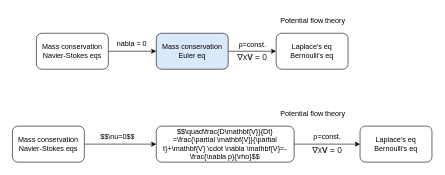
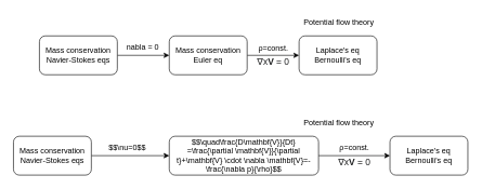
  <mxCell id="0" />
  <mxCell id="1" parent="0" />
  <mxCell id="2" value="" style="edgeStyle=orthogonalEdgeStyle;rounded=0;orthogonalLoop=1;jettySize=auto;html=1;" parent="1" source="3" target="5" edge="1"><mxGeometry relative="1" as="geometry" /></mxCell>
  <mxCell id="3" value="Mass conservation&lt;br&gt;Navier-Stokes eqs" style="whiteSpace=wrap;html=1;rounded=1;glass=0;strokeWidth=1;shadow=0;" parent="1" vertex="1"><mxGeometry x="60" y="55" width="120" height="60" as="geometry" /></mxCell>
  <mxCell id="4" value="" style="edgeStyle=orthogonalEdgeStyle;rounded=0;orthogonalLoop=1;jettySize=auto;html=1;" parent="1" source="5" target="7" edge="1"><mxGeometry relative="1" as="geometry" /></mxCell>
- <mxCell id="5" value="Mass conservation&lt;br&gt;Euler eq" style="whiteSpace=wrap;html=1;rounded=1;glass=0;strokeWidth=1;shadow=0;fillColor=#dae8fc;" parent="1" vertex="1"><mxGeometry x="260" y="55" width="120" height="60" as="geometry" /></mxCell>
+ <mxCell id="5" value="Mass conservation&lt;br&gt;Euler eq" style="whiteSpace=wrap;html=1;rounded=1;glass=0;strokeWidth=1;shadow=0;" parent="1" vertex="1"><mxGeometry x="260" y="55" width="120" height="60" as="geometry" /></mxCell>
  <mxCell id="6" value="nabla = 0" style="text;html=1;align=center;verticalAlign=middle;resizable=0;points=[];autosize=1;strokeColor=none;fillColor=none;" parent="1" vertex="1"><mxGeometry x="174" y="58" width="90" height="30" as="geometry" /></mxCell>
  <mxCell id="7" value="Laplace's eq&lt;br&gt;Bernoulli's eq" style="whiteSpace=wrap;html=1;rounded=1;glass=0;strokeWidth=1;shadow=0;" parent="1" vertex="1"><mxGeometry x="460" y="55" width="120" height="60" as="geometry" /></mxCell>
  <mxCell id="8" value="ρ=const." style="text;html=1;align=center;verticalAlign=middle;resizable=0;points=[];autosize=1;strokeColor=none;fillColor=none;" parent="1" vertex="1"><mxGeometry x="385" y="60" width="70" height="30" as="geometry" /></mxCell>
  <mxCell id="9" value="&lt;span style=&quot;color: rgb(32, 33, 34); font-family: sans-serif; font-size: 14px; text-align: start; background-color: rgb(255, 255, 255);&quot;&gt;∇x&lt;/span&gt;&lt;b style=&quot;color: rgb(32, 33, 34); font-family: sans-serif; font-size: 14px; text-align: start; background-color: rgb(255, 255, 255);&quot;&gt;V &lt;/b&gt;&lt;span style=&quot;color: rgb(32, 33, 34); font-family: sans-serif; font-size: 14px; text-align: start; background-color: rgb(255, 255, 255);&quot;&gt;= 0&lt;/span&gt;" style="text;html=1;align=center;verticalAlign=middle;resizable=0;points=[];autosize=1;strokeColor=none;fillColor=none;" parent="1" vertex="1"><mxGeometry x="385" y="80" width="70" height="30" as="geometry" /></mxCell>
  <mxCell id="10" value="Potential flow theory" style="text;html=1;align=center;verticalAlign=middle;resizable=0;points=[];autosize=1;strokeColor=none;fillColor=none;" parent="1" vertex="1"><mxGeometry x="456" y="20" width="130" height="30" as="geometry" /></mxCell>
  <mxCell id="11" value="" style="edgeStyle=orthogonalEdgeStyle;rounded=0;orthogonalLoop=1;jettySize=auto;html=1;" edge="1" parent="1" source="12" target="14"><mxGeometry relative="1" as="geometry" /></mxCell>
  <mxCell id="12" value="Mass conservation&lt;br&gt;Navier-Stokes eqs" style="whiteSpace=wrap;html=1;rounded=1;glass=0;strokeWidth=1;shadow=0;" vertex="1" parent="1"><mxGeometry x="20" y="210" width="120" height="60" as="geometry" /></mxCell>
  <mxCell id="13" value="" style="edgeStyle=orthogonalEdgeStyle;rounded=0;orthogonalLoop=1;jettySize=auto;html=1;" edge="1" parent="1" source="14" target="16"><mxGeometry relative="1" as="geometry" /></mxCell>
  <mxCell id="14" value="$$\quad\frac{D\mathbf{V}}{Dt} =\frac{\partial \mathbf{V}}{\partial t}+\mathbf{V} \cdot \nabla \mathbf{V}=-\frac{\nabla p}{\rho}$$" style="whiteSpace=wrap;html=1;rounded=1;glass=0;strokeWidth=1;shadow=0;" vertex="1" parent="1"><mxGeometry x="260" y="210" width="230" height="60" as="geometry" /></mxCell>
  <mxCell id="15" value="$$\nu=0$$" style="text;html=1;align=center;verticalAlign=middle;resizable=0;points=[];autosize=1;strokeColor=none;fillColor=none;" vertex="1" parent="1"><mxGeometry x="155" y="213" width="80" height="30" as="geometry" /></mxCell>
  <mxCell id="16" value="Laplace's eq&lt;br&gt;Bernoulli's eq" style="whiteSpace=wrap;html=1;rounded=1;glass=0;strokeWidth=1;shadow=0;" vertex="1" parent="1"><mxGeometry x="600" y="210" width="120" height="60" as="geometry" /></mxCell>
  <mxCell id="17" value="ρ=const." style="text;html=1;align=center;verticalAlign=middle;resizable=0;points=[];autosize=1;strokeColor=none;fillColor=none;" vertex="1" parent="1"><mxGeometry x="510" y="213" width="70" height="30" as="geometry" /></mxCell>
  <mxCell id="18" value="&lt;span style=&quot;color: rgb(32, 33, 34); font-family: sans-serif; font-size: 14px; text-align: start; background-color: rgb(255, 255, 255);&quot;&gt;∇x&lt;/span&gt;&lt;b style=&quot;color: rgb(32, 33, 34); font-family: sans-serif; font-size: 14px; text-align: start; background-color: rgb(255, 255, 255);&quot;&gt;V &lt;/b&gt;&lt;span style=&quot;color: rgb(32, 33, 34); font-family: sans-serif; font-size: 14px; text-align: start; background-color: rgb(255, 255, 255);&quot;&gt;= 0&lt;/span&gt;" style="text;html=1;align=center;verticalAlign=middle;resizable=0;points=[];autosize=1;strokeColor=none;fillColor=none;" vertex="1" parent="1"><mxGeometry x="510" y="235" width="70" height="30" as="geometry" /></mxCell>
  <mxCell id="19" value="Potential flow theory" style="text;html=1;align=center;verticalAlign=middle;resizable=0;points=[];autosize=1;strokeColor=none;fillColor=none;" vertex="1" parent="1"><mxGeometry x="456" y="175" width="130" height="30" as="geometry" /></mxCell>
